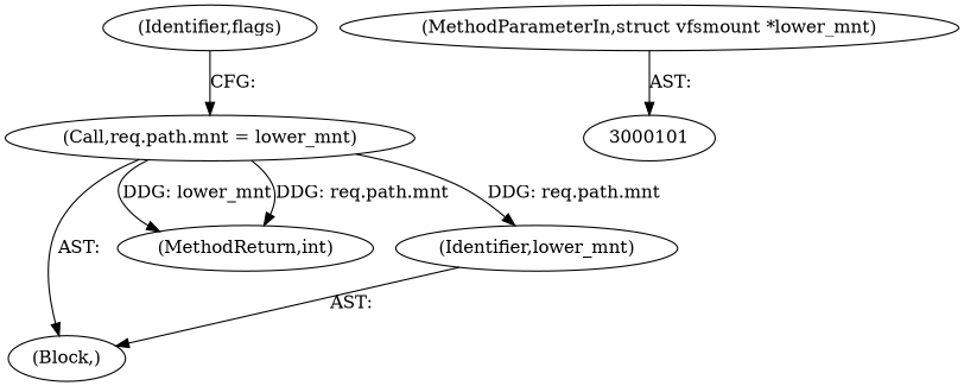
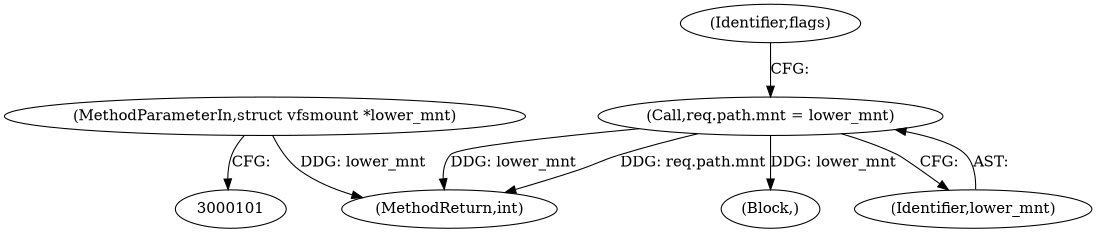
  digraph {
    n1 [label="(Call,req.path.mnt = lower_mnt)"]
    n2 [label="(Block,)"]
    n3 [label="(MethodReturn,int)"]
    n4 [label="(Identifier,lower_mnt)"]
    n5 [label="(MethodParameterIn,struct vfsmount *lower_mnt)"]
    n6 [label=3000101]
    n7 [label="(Identifier,flags)"]
-   n1 -> n2 [label="AST: "]
+   n1 -> n2 [label="DDG: lower_mnt"]
    n1 -> n3 [label="DDG: lower_mnt"]
    n1 -> n3 [label="DDG: req.path.mnt"]
-   n1 -> n4 [label="DDG: req.path.mnt"]
-   n4 -> n2 [label="AST: "]
-   n5 -> n6 [label="AST: "]
+   n1 -> n4 [label="CFG: "]
+   n4 -> n1 [label="AST: "]
+   n5 -> n3 [label="DDG: lower_mnt"]
+   n5 -> n6 [label="CFG: "]
    n7 -> n1 [label="CFG: "]
  }
